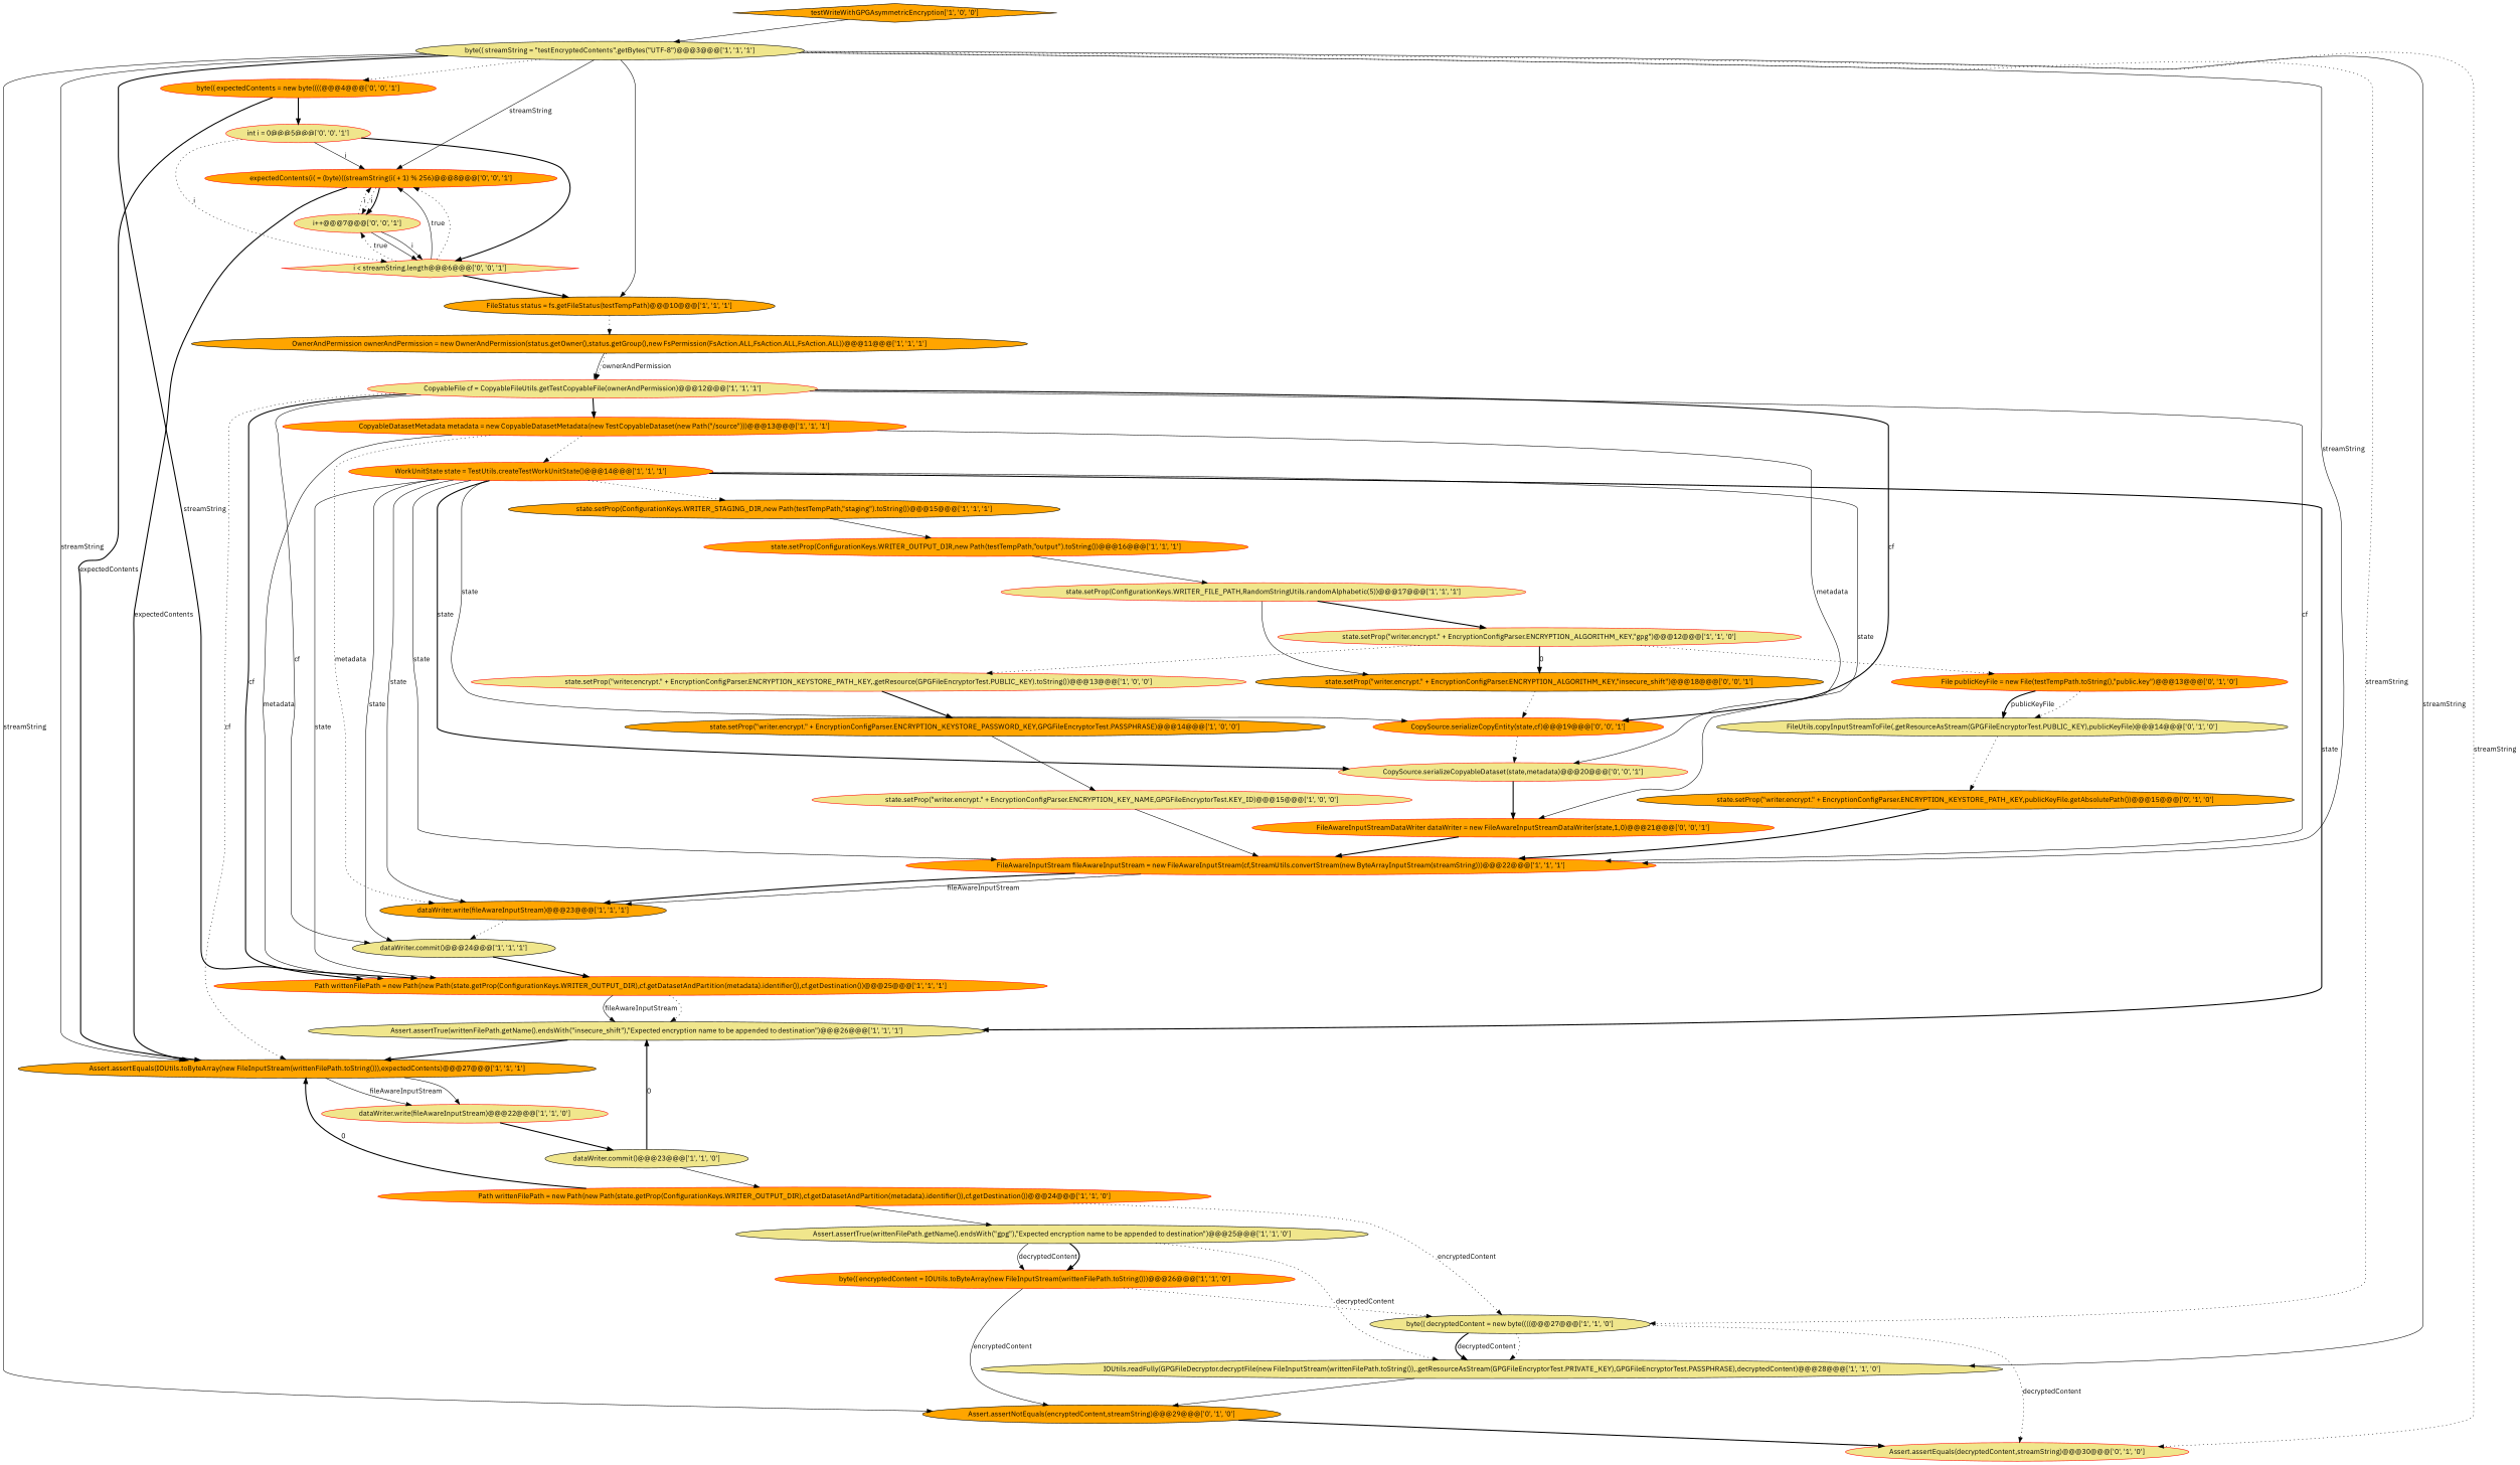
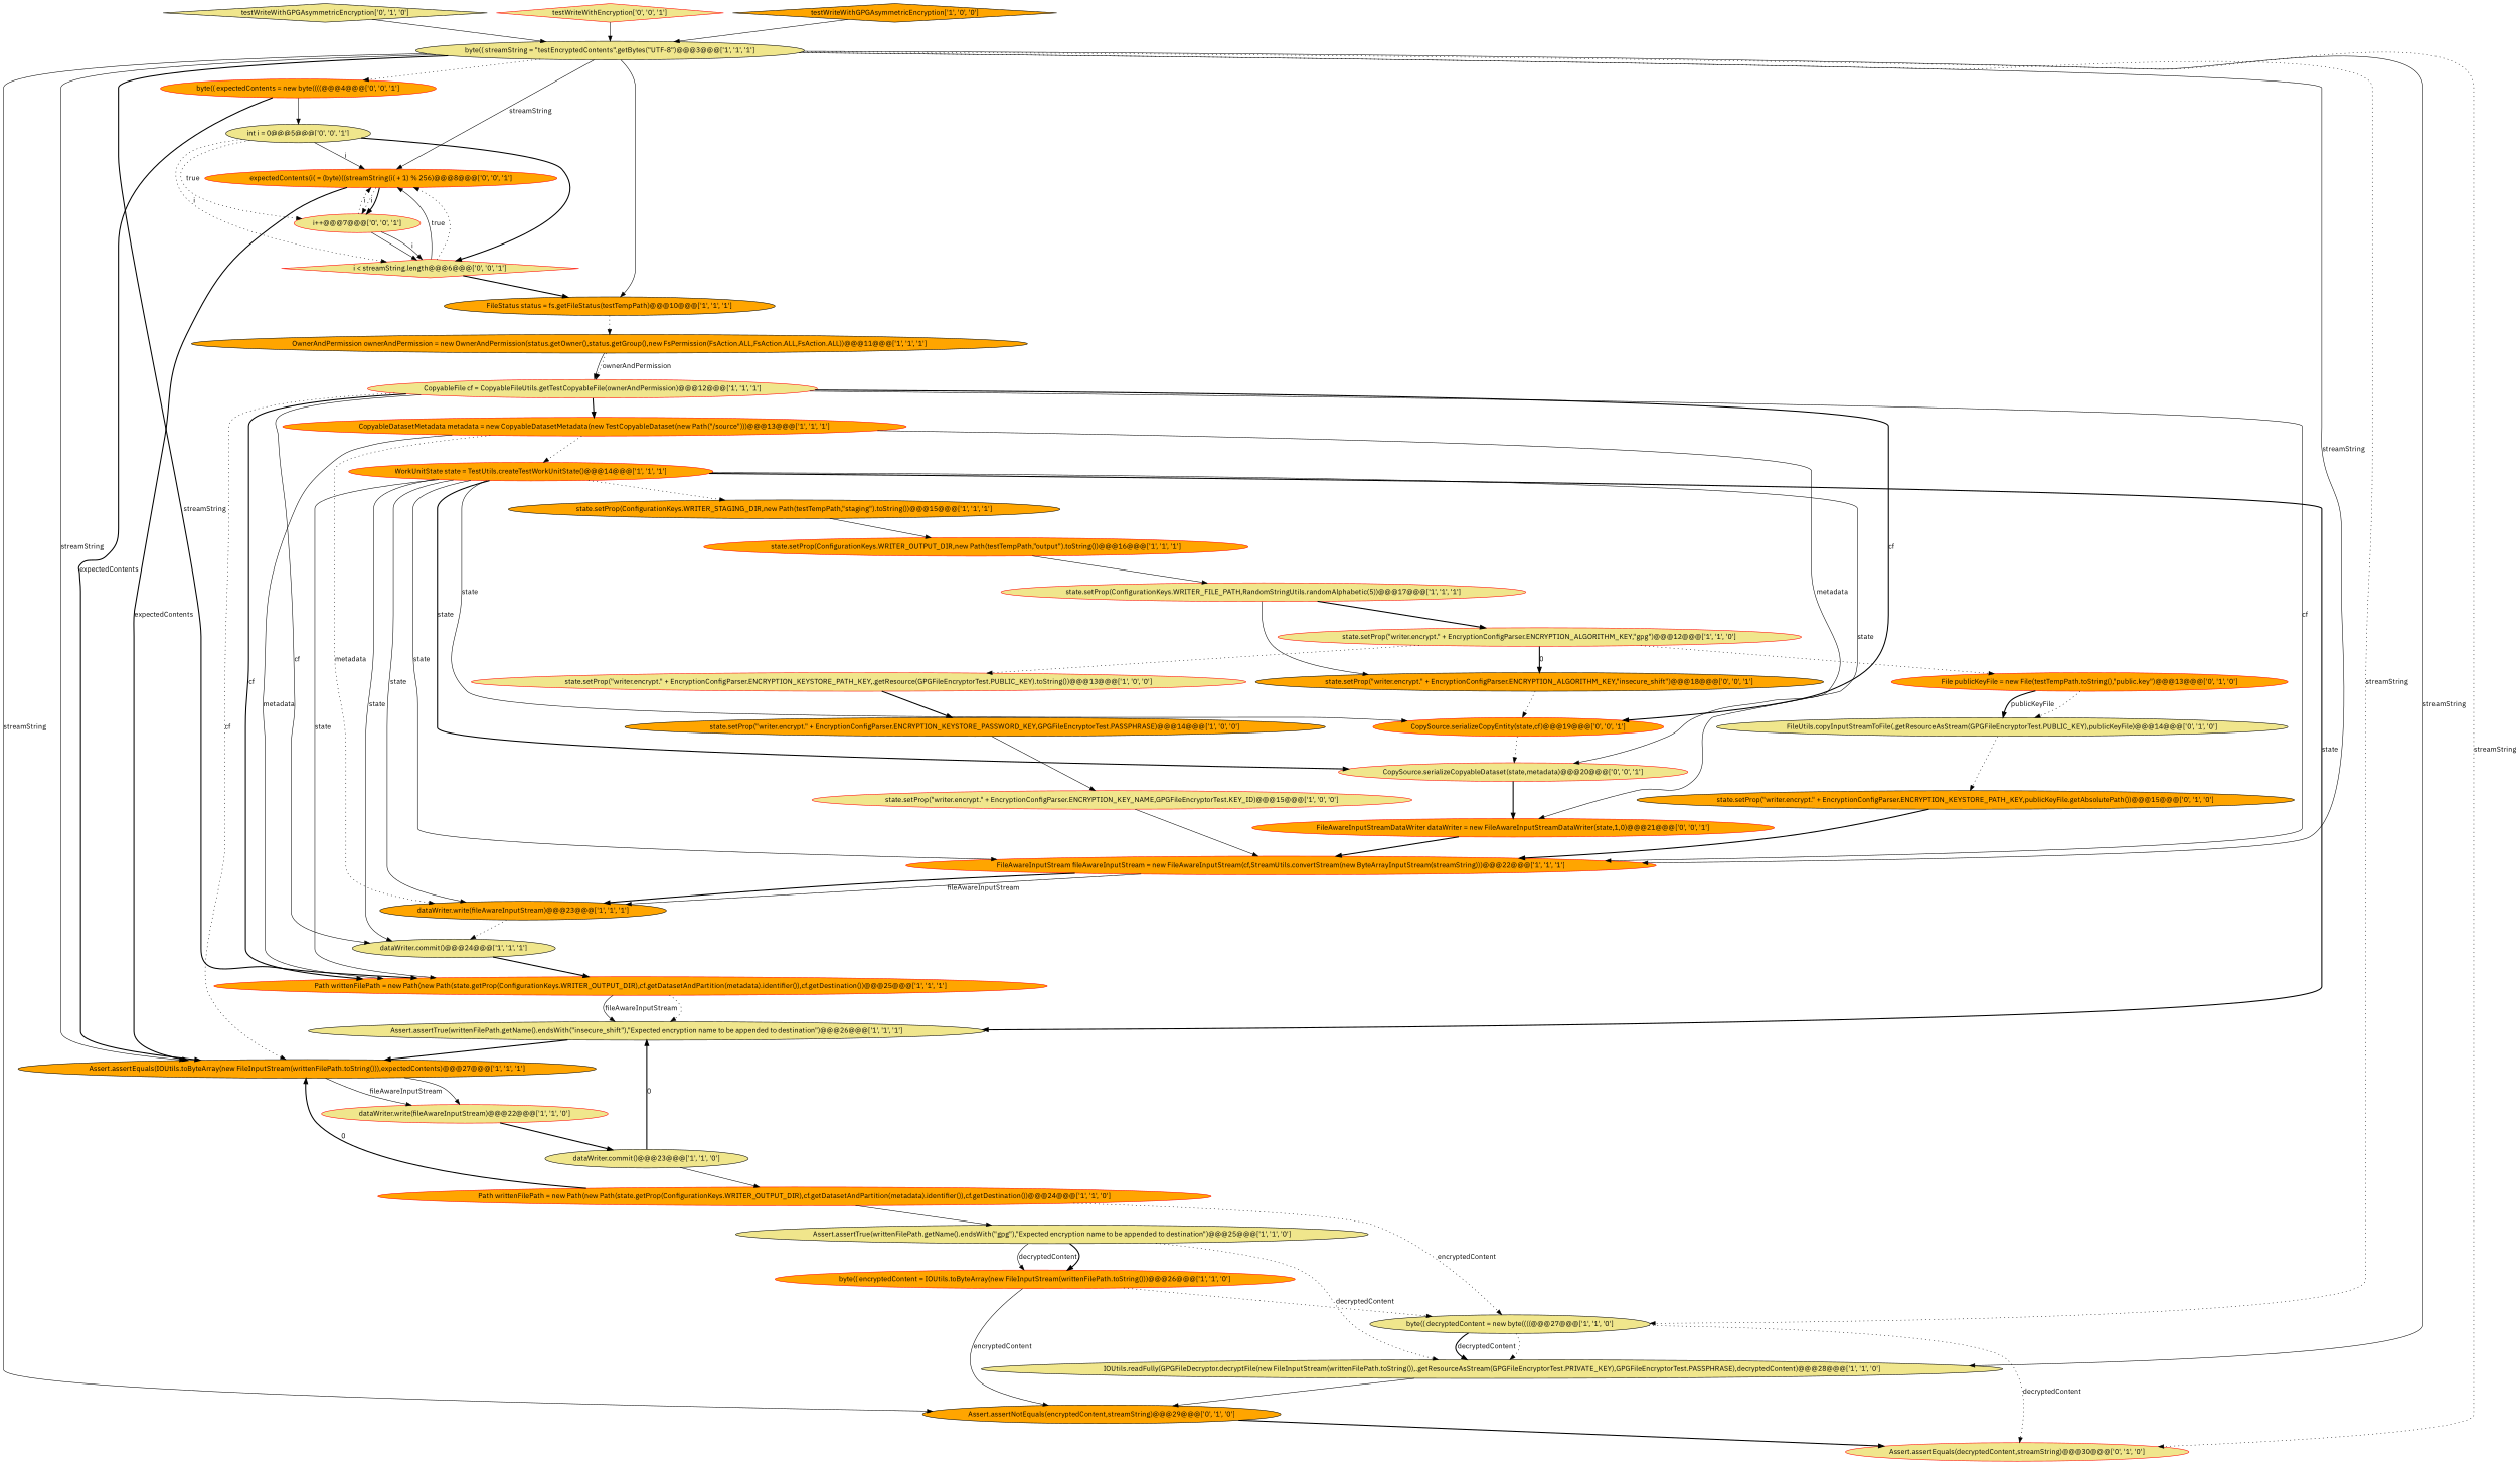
  digraph {
    fontname="IBM Plex Sans"
    node [color=red fillcolor=orange fontname="IBM Plex Sans" shape=ellipse style=filled]
    edge [fontname="IBM Plex Sans" style=solid]
    n1 [color=black fillcolor=khaki label="dataWriter.commit()@@@24@@@['1', '1', '1']"]
    n2 [label="Path writtenFilePath = new Path(new Path(state.getProp(ConfigurationKeys.WRITER_OUTPUT_DIR),cf.getDatasetAndPartition(metadata).identifier()),cf.getDestination())@@@25@@@['1', '1', '1']"]
    n3 [color=black fillcolor=khaki label="Assert.assertTrue(writtenFilePath.getName().endsWith(\"insecure_shift\"),\"Expected encryption name to be appended to destination\")@@@26@@@['1', '1', '1']"]
    n4 [fillcolor=khaki label="CopySource.serializeCopyableDataset(state,metadata)@@@20@@@['0', '0', '1']"]
    n5 [label="FileAwareInputStreamDataWriter dataWriter = new FileAwareInputStreamDataWriter(state,1,0)@@@21@@@['0', '0', '1']"]
    n6 [label="FileAwareInputStream fileAwareInputStream = new FileAwareInputStream(cf,StreamUtils.convertStream(new ByteArrayInputStream(streamString)))@@@22@@@['1', '1', '1']"]
    n7 [label="expectedContents(i( = (byte)((streamString(i( + 1) % 256)@@@8@@@['0', '0', '1']"]
    n8 [color=black label="Assert.assertEquals(IOUtils.toByteArray(new FileInputStream(writtenFilePath.toString())),expectedContents)@@@27@@@['1', '1', '1']"]
    n9 [fillcolor=khaki label="i++@@@7@@@['0', '0', '1']"]
    n10 [fillcolor=khaki label="dataWriter.write(fileAwareInputStream)@@@22@@@['1', '1', '0']"]
    n11 [fillcolor=khaki label="i < streamString.length@@@6@@@['0', '0', '1']" shape=diamond]
    n12 [label="CopyableDatasetMetadata metadata = new CopyableDatasetMetadata(new TestCopyableDataset(new Path(\"/source\")))@@@13@@@['1', '1', '1']"]
    n13 [label="WorkUnitState state = TestUtils.createTestWorkUnitState()@@@14@@@['1', '1', '1']"]
    n14 [color=black label="dataWriter.write(fileAwareInputStream)@@@23@@@['1', '1', '1']"]
    n15 [label="CopySource.serializeCopyEntity(state,cf)@@@19@@@['0', '0', '1']"]
    n16 [color=black label="state.setProp(ConfigurationKeys.WRITER_STAGING_DIR,new Path(testTempPath,\"staging\").toString())@@@15@@@['1', '1', '1']"]
    n17 [label="state.setProp(ConfigurationKeys.WRITER_OUTPUT_DIR,new Path(testTempPath,\"output\").toString())@@@16@@@['1', '1', '1']"]
    n18 [color=black fillcolor=khaki label="IOUtils.readFully(GPGFileDecryptor.decryptFile(new FileInputStream(writtenFilePath.toString()),.getResourceAsStream(GPGFileEncryptorTest.PRIVATE_KEY),GPGFileEncryptorTest.PASSPHRASE),decryptedContent)@@@28@@@['1', '1', '0']"]
    n19 [color=black label="Assert.assertNotEquals(encryptedContent,streamString)@@@29@@@['0', '1', '0']"]
    n20 [fillcolor=khaki label="Assert.assertEquals(decryptedContent,streamString)@@@30@@@['0', '1', '0']"]
    n21 [color=black label="state.setProp(\"writer.encrypt.\" + EncryptionConfigParser.ENCRYPTION_KEYSTORE_PASSWORD_KEY,GPGFileEncryptorTest.PASSPHRASE)@@@14@@@['1', '0', '0']"]
    n22 [fillcolor=khaki label="state.setProp(\"writer.encrypt.\" + EncryptionConfigParser.ENCRYPTION_KEY_NAME,GPGFileEncryptorTest.KEY_ID)@@@15@@@['1', '0', '0']"]
-   n23 [fillcolor=khaki label="int i = 0@@@5@@@['0', '0', '1']"]
+   n23 [color=black fillcolor=khaki label="int i = 0@@@5@@@['0', '0', '1']"]
    n24 [color=black label="FileStatus status = fs.getFileStatus(testTempPath)@@@10@@@['1', '1', '1']"]
    n25 [fillcolor=khaki label="state.setProp(ConfigurationKeys.WRITER_FILE_PATH,RandomStringUtils.randomAlphabetic(5))@@@17@@@['1', '1', '1']"]
    n26 [color=black label="state.setProp(\"writer.encrypt.\" + EncryptionConfigParser.ENCRYPTION_ALGORITHM_KEY,\"insecure_shift\")@@@18@@@['0', '0', '1']"]
    n27 [fillcolor=khaki label="state.setProp(\"writer.encrypt.\" + EncryptionConfigParser.ENCRYPTION_ALGORITHM_KEY,\"gpg\")@@@12@@@['1', '1', '0']"]
    n28 [label="File publicKeyFile = new File(testTempPath.toString(),\"public.key\")@@@13@@@['0', '1', '0']"]
    n29 [fillcolor=khaki label="state.setProp(\"writer.encrypt.\" + EncryptionConfigParser.ENCRYPTION_KEYSTORE_PATH_KEY,.getResource(GPGFileEncryptorTest.PUBLIC_KEY).toString())@@@13@@@['1', '0', '0']"]
    n30 [fillcolor=khaki label="CopyableFile cf = CopyableFileUtils.getTestCopyableFile(ownerAndPermission)@@@12@@@['1', '1', '1']"]
    n31 [color=black fillcolor=khaki label="FileUtils.copyInputStreamToFile(.getResourceAsStream(GPGFileEncryptorTest.PUBLIC_KEY),publicKeyFile)@@@14@@@['0', '1', '0']"]
    n32 [color=black label="state.setProp(\"writer.encrypt.\" + EncryptionConfigParser.ENCRYPTION_KEYSTORE_PATH_KEY,publicKeyFile.getAbsolutePath())@@@15@@@['0', '1', '0']"]
    n33 [color=black fillcolor=khaki label="dataWriter.commit()@@@23@@@['1', '1', '0']"]
    n34 [label="Path writtenFilePath = new Path(new Path(state.getProp(ConfigurationKeys.WRITER_OUTPUT_DIR),cf.getDatasetAndPartition(metadata).identifier()),cf.getDestination())@@@24@@@['1', '1', '0']"]
    n35 [color=black fillcolor=khaki label="Assert.assertTrue(writtenFilePath.getName().endsWith(\"gpg\"),\"Expected encryption name to be appended to destination\")@@@25@@@['1', '1', '0']"]
    n36 [color=black fillcolor=khaki label="byte(( decryptedContent = new byte((((@@@27@@@['1', '1', '0']"]
    n37 [label="byte(( encryptedContent = IOUtils.toByteArray(new FileInputStream(writtenFilePath.toString()))@@@26@@@['1', '1', '0']"]
    n38 [color=black label="OwnerAndPermission ownerAndPermission = new OwnerAndPermission(status.getOwner(),status.getGroup(),new FsPermission(FsAction.ALL,FsAction.ALL,FsAction.ALL))@@@11@@@['1', '1', '1']"]
+   n39 [color=black fillcolor=khaki label="testWriteWithGPGAsymmetricEncryption['0', '1', '0']" shape=diamond]
    n40 [color=black fillcolor=khaki label="byte(( streamString = \"testEncryptedContents\".getBytes(\"UTF-8\")@@@3@@@['1', '1', '1']"]
    n41 [label="byte(( expectedContents = new byte((((@@@4@@@['0', '0', '1']"]
+   n42 [fillcolor=khaki label="testWriteWithEncryption['0', '0', '1']" shape=diamond]
    n43 [color=black label="testWriteWithGPGAsymmetricEncryption['1', '0', '0']" shape=diamond]
    n1 -> n2 [style=bold]
    n2 -> n3 [style=dotted]
    n2 -> n3 [label=fileAwareInputStream]
    n3 -> n8 [style=bold]
    n4 -> n5 [style=bold]
    n5 -> n6 [style=bold]
    n6 -> n14 [label=fileAwareInputStream]
    n6 -> n14 [style=bold]
    n7 -> n8 [label=expectedContents style=bold]
    n7 -> n9 [label=i style=dotted]
    n7 -> n9 [style=bold]
    n8 -> n10 [label=fileAwareInputStream]
    n8 -> n10
    n9 -> n7 [label=i style=dotted]
    n9 -> n11
    n9 -> n11 [label=i]
    n10 -> n33 [style=bold]
    n11 -> n7 [label=true]
    n11 -> n7 [style=dotted]
-   n11 -> n9 [label=true style=dotted]
+   n23 -> n9 [label=true style=dotted]
    n11 -> n24 [style=bold]
    n12 -> n2 [label=metadata]
    n12 -> n4 [label=metadata]
    n12 -> n13 [style=dotted]
    n12 -> n14 [label=metadata style=dotted]
    n13 -> n1 [label=state]
    n13 -> n2 [label=state]
    n13 -> n3 [label=state style=bold]
    n13 -> n4 [label=state style=bold]
    n13 -> n5 [label=state]
    n13 -> n6 [label=state]
    n13 -> n14 [label=state]
    n13 -> n15 [label=state]
    n13 -> n16 [style=dotted]
    n14 -> n1 [style=dotted]
    n15 -> n4 [style=dotted]
    n16 -> n17
    n17 -> n25
    n18 -> n19
    n19 -> n20 [style=bold]
    n21 -> n22
    n22 -> n6
    n23 -> n7 [label=i]
    n23 -> n11 [label=i style=dotted]
    n23 -> n11 [style=bold]
    n24 -> n38 [style=dotted]
    n25 -> n26
    n25 -> n27 [style=bold]
    n26 -> n15 [style=dotted]
    n27 -> n26 [label=0 style=bold]
    n27 -> n28 [style=dotted]
    n27 -> n29 [style=dotted]
    n28 -> n31 [style=dotted]
    n28 -> n31 [label=publicKeyFile style=bold]
    n29 -> n21 [style=bold]
    n30 -> n1 [label=cf]
    n30 -> n2 [label=cf style=bold]
    n30 -> n6 [label=cf]
    n30 -> n8 [label=cf style=dotted]
    n30 -> n12 [style=bold]
    n30 -> n15 [label=cf style=bold]
    n31 -> n32 [style=dotted]
    n32 -> n6 [style=bold]
    n33 -> n3 [label=0 style=bold]
    n33 -> n34
    n34 -> n8 [label=0 style=bold]
    n34 -> n35
    n34 -> n36 [label=encryptedContent style=dotted]
    n35 -> n18 [label=decryptedContent style=dotted]
    n35 -> n37 [label=decryptedContent]
    n35 -> n37 [style=bold]
    n36 -> n18 [style=dotted]
    n36 -> n18 [label=decryptedContent style=bold]
    n36 -> n20 [label=decryptedContent style=dotted]
    n37 -> n19 [label=encryptedContent]
    n37 -> n36 [style=dotted]
    n38 -> n30
    n38 -> n30 [label=ownerAndPermission style=dotted]
+   n39 -> n40
    n40 -> n2 [label=streamString style=bold]
    n40 -> n6 [label=streamString]
    n40 -> n7 [label=streamString]
    n40 -> n8 [label=streamString]
    n40 -> n18 [label=streamString]
    n40 -> n19 [label=streamString]
    n40 -> n20 [label=streamString style=dotted]
    n40 -> n24
    n40 -> n36 [label=streamString style=dotted]
    n40 -> n41 [style=dotted]
    n41 -> n8 [label=expectedContents style=bold]
-   n41 -> n23 [style=bold]
+   n41 -> n23
+   n42 -> n40
    n43 -> n40
  }
